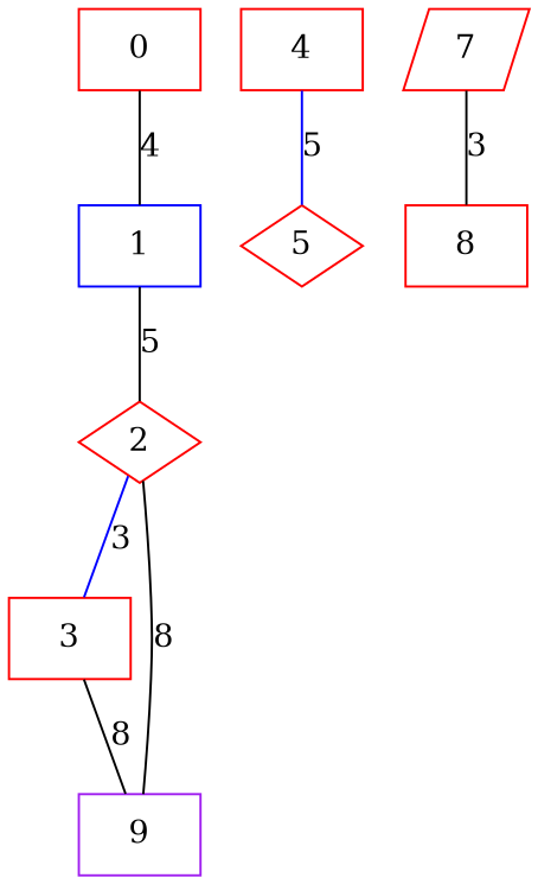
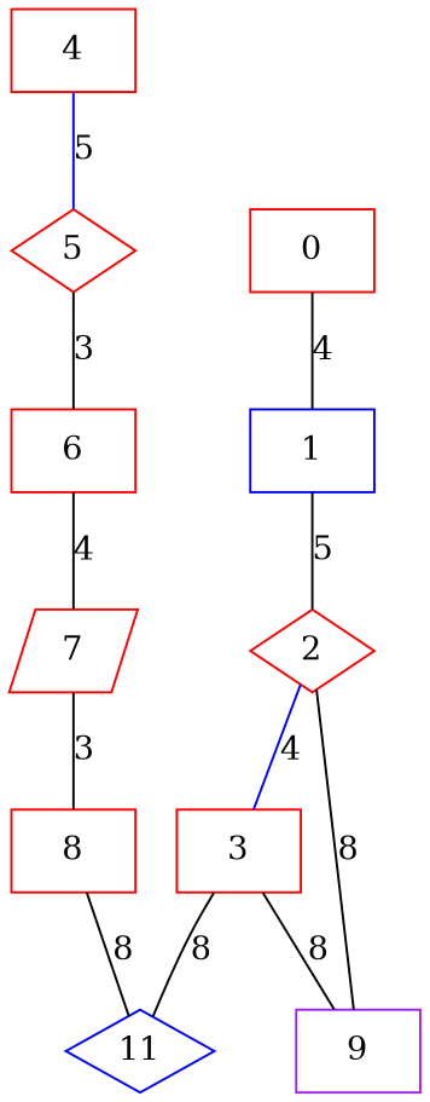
  graph {
    node [color=red shape=box weight=1]
    edge [color=black]
    1 [color=blue]
    0
    2 [shape=diamond]
    3
    9 [color=purple weight=4]
+   11 [color=blue shape=diamond weight=3]
    5 [shape=diamond]
    4
+   6
    7 [shape=parallelogram]
    8
    1 -- 2 [label=5]
    0 -- 1 [label=4]
-   2 -- 3 [color=blue label=3]
+   2 -- 3 [color=blue label=4]
    2 -- 9 [label=8]
    3 -- 9 [label=8]
+   3 -- 11 [label=8]
+   5 -- 6 [label=3]
    4 -- 5 [color=blue label=5]
+   6 -- 7 [label=4]
    7 -- 8 [label=3]
+   8 -- 11 [label=8]
  }
